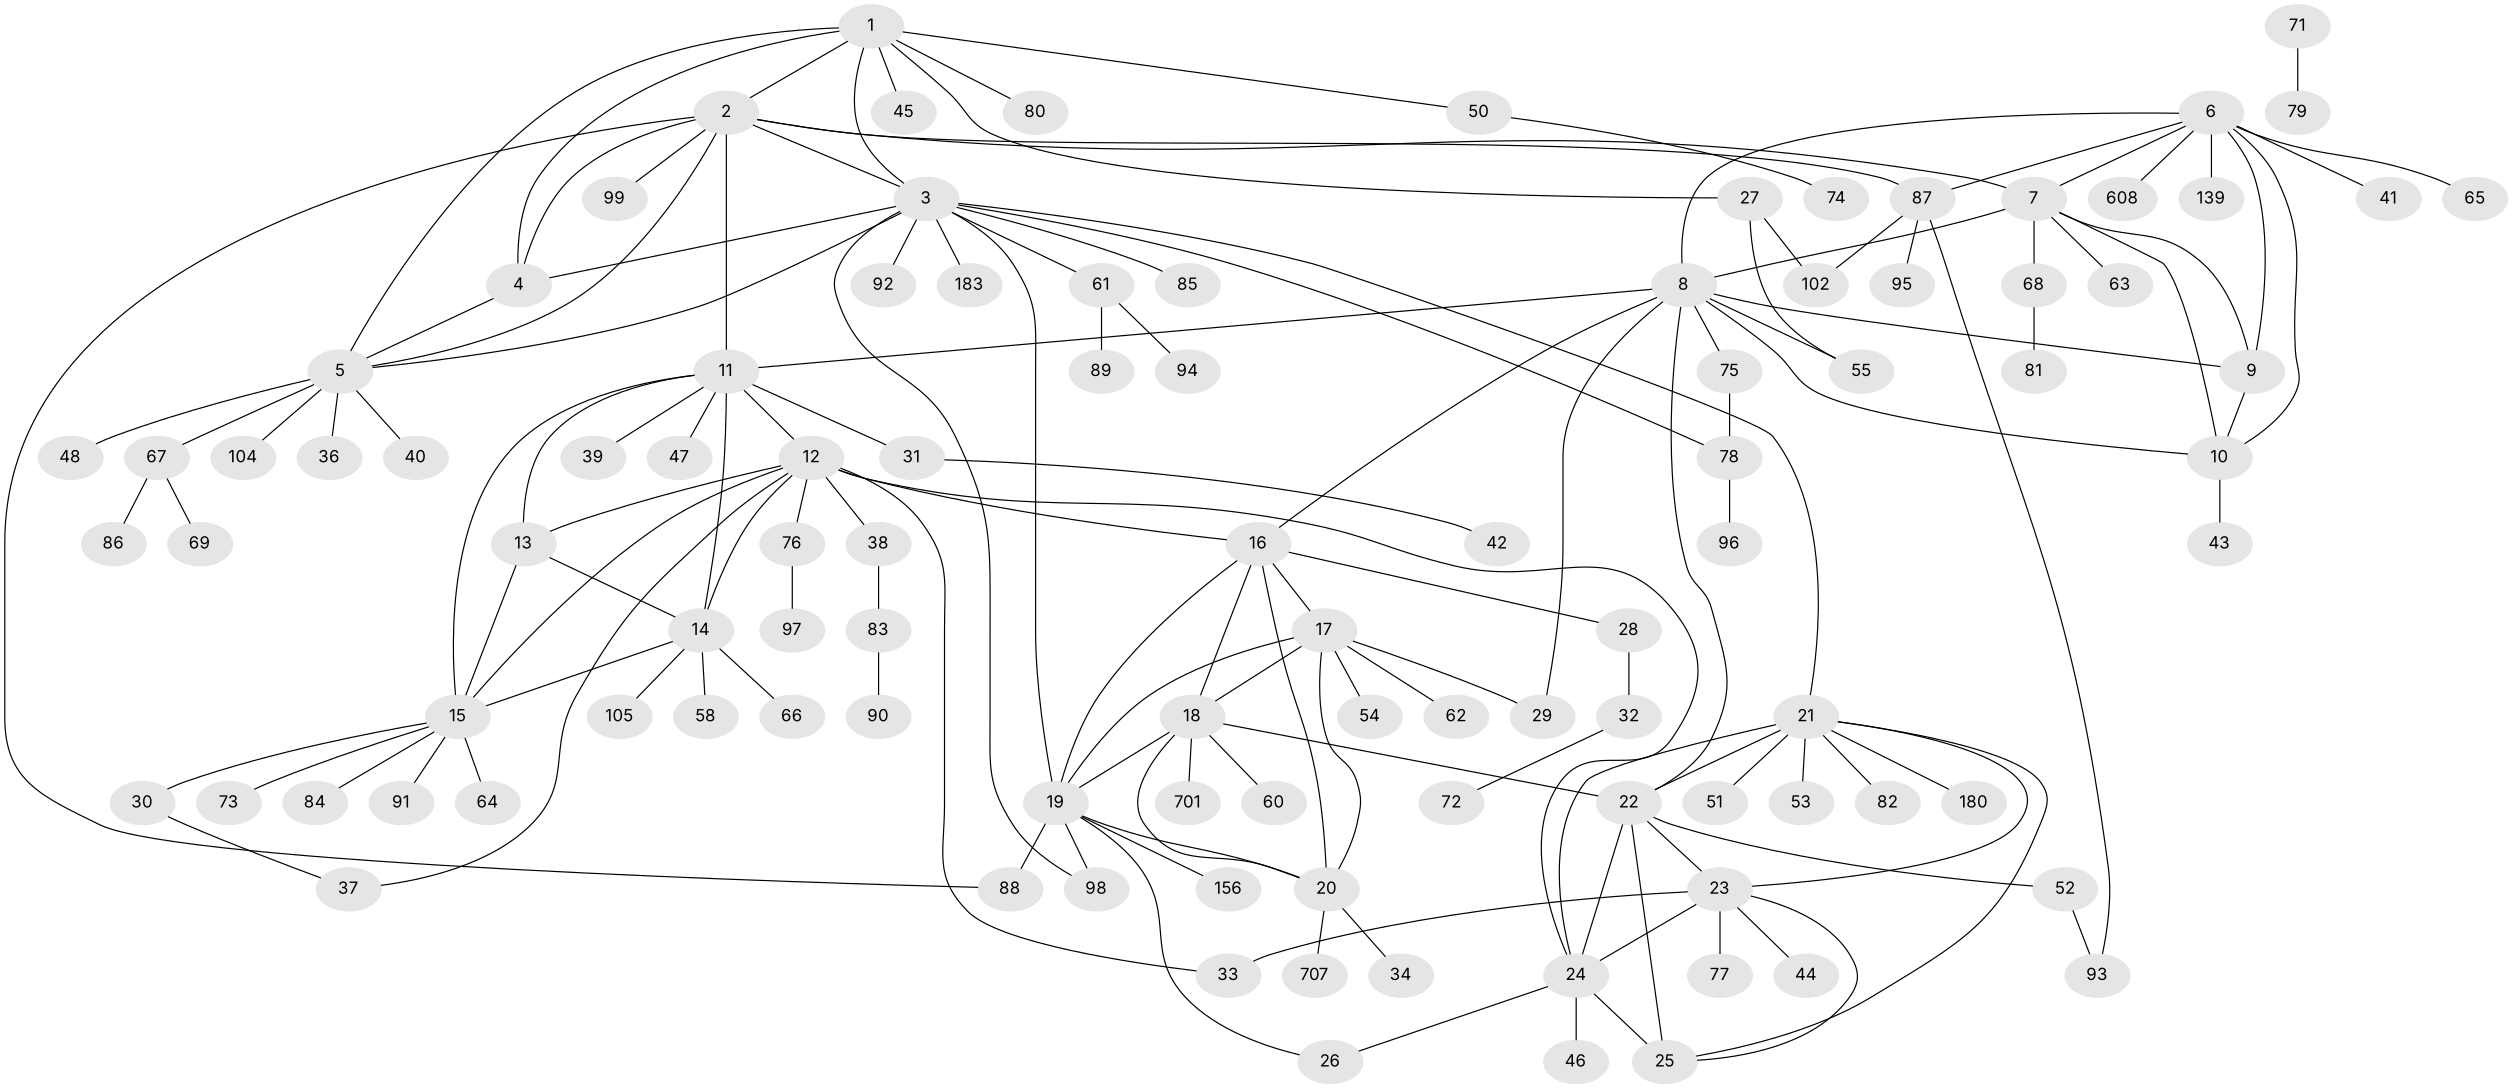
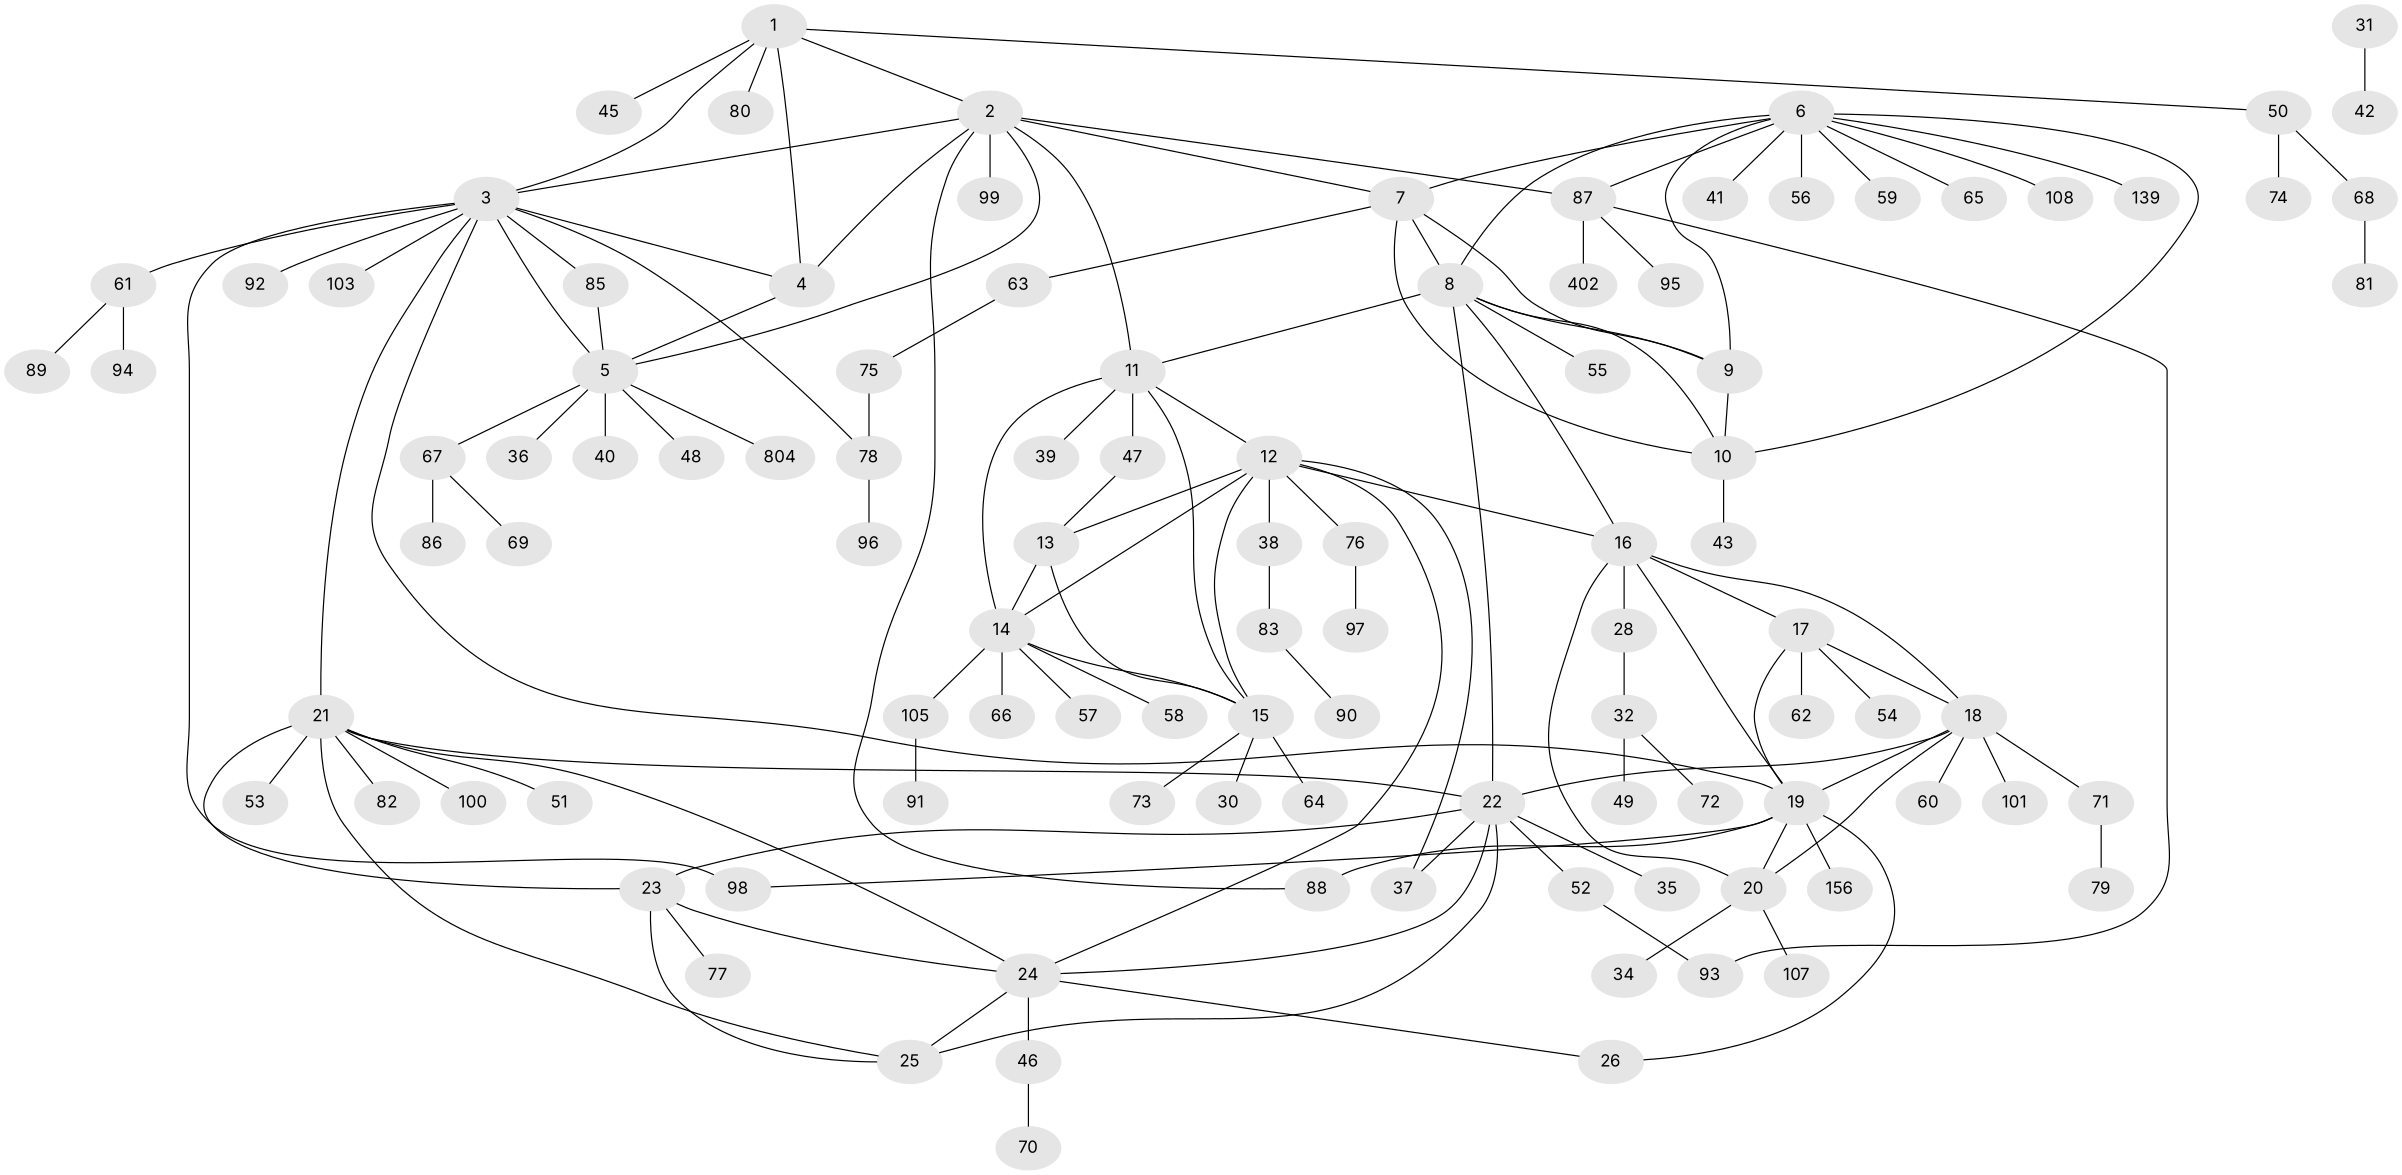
  graph {
    fontname=Inter
    node [color=gray90 fontname=Inter style=filled]
    edge [fontname=Inter]
    1
    2
    3
    4
    5
-   27
    45
    50
    80
    7
    11
    87
    88
    99
    19
    21
    61
    78
    85
    92
    98
-   103 [label=183]
+   103
    36
    40
    48
    67
-   104
+   104 [label=804]
    55
-   102
+   102 [label=402]
    74
    8
    9
    10
    63
    68
    12
    13
    14
    15
    31
    39
    47
    93
    95
    20
    26
    n47 [label=156]
    22
    24
    23
    25
    51
    53
    82
-   100 [label=180]
+   100
    89
    94
    96
    69
    86
    6
    41
+   56
+   59
    65
-   108 [label=608]
+   108
    n67 [label=139]
    16
-   29
    75
    43
    81
    17
    18
    28
    37
+   35
    52
-   33
    38
    76
+   57
    58
    66
    105
    30
    64
    73
-   84
    91
    42
    46
    83
    97
    54
    62
    60
    71
-   101 [label=701]
+   101
    34
-   107 [label=707]
+   107
    32
    79
-   44
    77
+   70
+   49
    72
    90
    1 -- 2
    1 -- 3
    1 -- 4
-   1 -- 5
-   1 -- 27
+   85 -- 5
    1 -- 45
    1 -- 50
    1 -- 80
    2 -- 3
    2 -- 4
    2 -- 5
    2 -- 7
    2 -- 11
    2 -- 87
    2 -- 88
    2 -- 99
    3 -- 4
    3 -- 5
    3 -- 19
    3 -- 21
    3 -- 61
    3 -- 78
    3 -- 85
    3 -- 92
    3 -- 98
    3 -- 103
    4 -- 5
    5 -- 36
    5 -- 40
    5 -- 48
    5 -- 67
    5 -- 104
-   27 -- 55
-   27 -- 102
    50 -- 74
    7 -- 8
    7 -- 9
    7 -- 10
    7 -- 63
-   7 -- 68
+   50 -- 68
    11 -- 12
-   11 -- 13
+   47 -- 13
    11 -- 14
    11 -- 15
-   11 -- 31
    11 -- 39
    11 -- 47
    87 -- 102
    87 -- 93
    87 -- 95
    19 -- 88
    19 -- 98
    19 -- 20
    19 -- 26
    19 -- n47
    21 -- 22
    21 -- 24
    21 -- 23
    21 -- 25
    21 -- 51
    21 -- 53
    21 -- 82
    21 -- 100
    61 -- 89
    61 -- 94
    78 -- 96
    67 -- 69
    67 -- 86
    8 -- 11
    8 -- 55
    8 -- 9
    8 -- 10
    8 -- 22
    8 -- 16
-   8 -- 29
-   8 -- 75
+   63 -- 75
    9 -- 10
    10 -- 43
    68 -- 81
    12 -- 13
    12 -- 14
    12 -- 15
    12 -- 24
    12 -- 16
    12 -- 37
-   12 -- 33
    12 -- 38
    12 -- 76
    13 -- 14
    13 -- 15
    14 -- 15
+   14 -- 57
    14 -- 58
    14 -- 66
    14 -- 105
    15 -- 30
    15 -- 64
    15 -- 73
-   15 -- 84
-   15 -- 91
+   105 -- 91
    31 -- 42
    20 -- 34
    20 -- 107
    22 -- 24
    22 -- 23
    22 -- 25
-   30 -- 37
+   22 -- 37
+   22 -- 35
    22 -- 52
    24 -- 26
    24 -- 25
    24 -- 46
    23 -- 24
    23 -- 25
-   23 -- 33
-   23 -- 44
    23 -- 77
    6 -- 7
    6 -- 87
    6 -- 8
    6 -- 9
    6 -- 10
    6 -- 41
+   6 -- 56
+   6 -- 59
    6 -- 65
    6 -- 108
    6 -- n67
    16 -- 19
    16 -- 20
    16 -- 17
    16 -- 18
    16 -- 28
    75 -- 78
    17 -- 19
-   17 -- 20
-   17 -- 29
    17 -- 18
    17 -- 54
    17 -- 62
    18 -- 19
    18 -- 20
    18 -- 22
    18 -- 60
+   18 -- 71
    18 -- 101
    28 -- 32
    52 -- 93
    38 -- 83
    76 -- 97
+   46 -- 70
    83 -- 90
    71 -- 79
+   32 -- 49
    32 -- 72
  }
